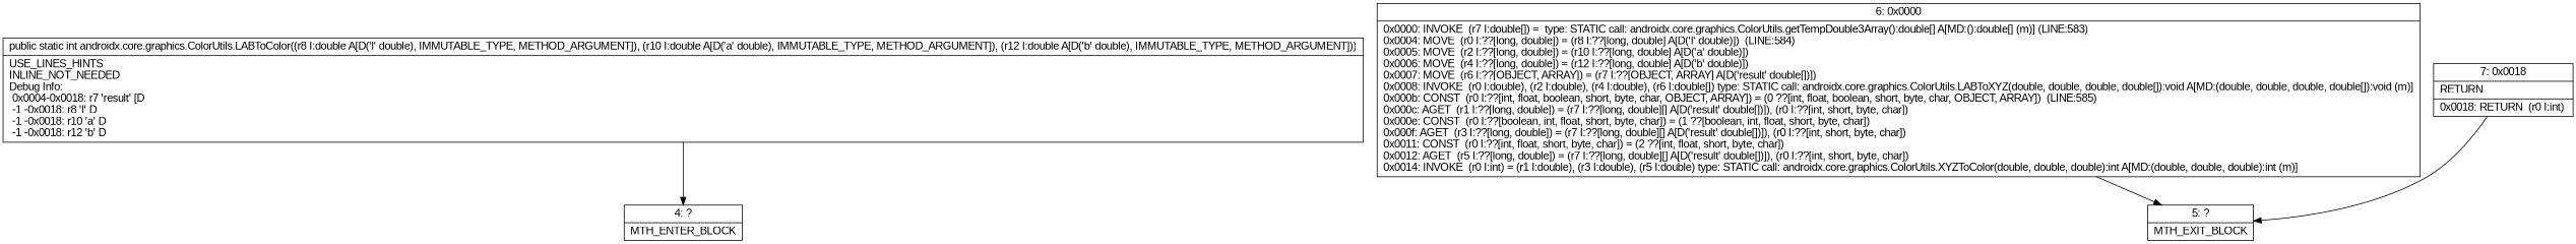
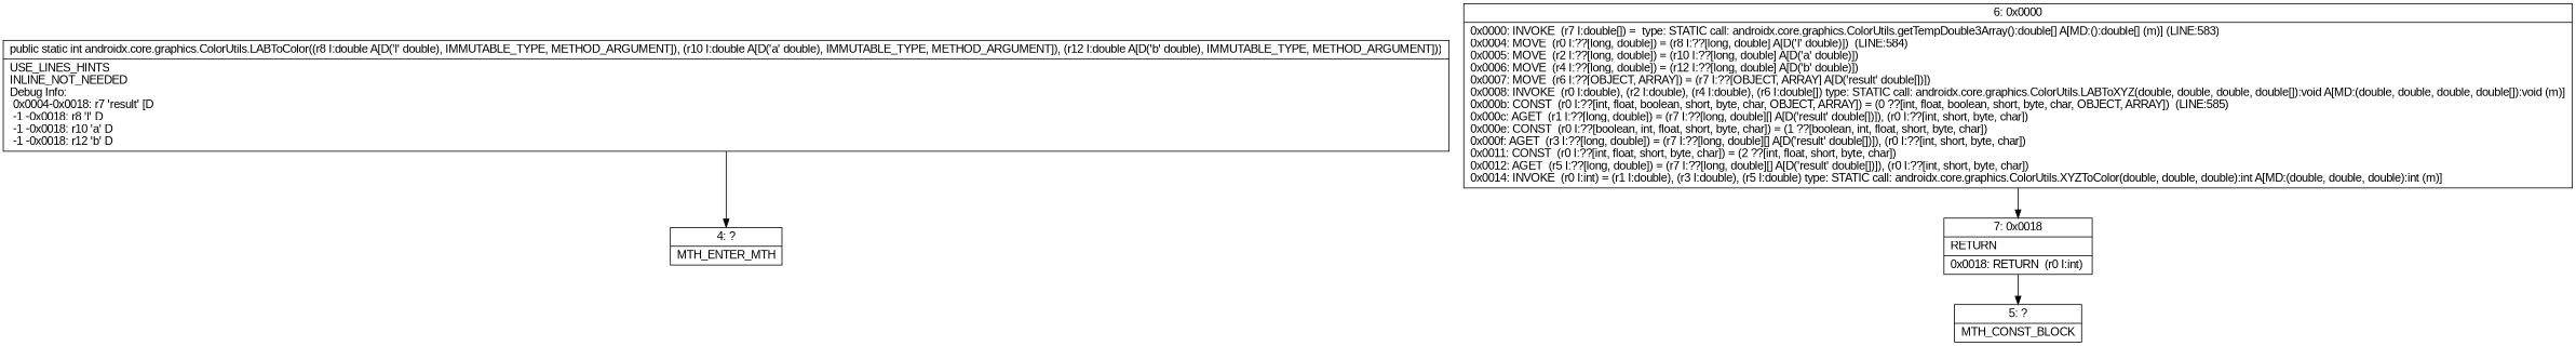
  digraph {
    fontname="Liberation Sans"
    node [fontname="Liberation Sans" shape=record]
    edge [fontname="Liberation Sans"]
-   n1 [label="{4\:\ ?|MTH_ENTER_BLOCK\l}"]
+   n1 [label="{4\:\ ?|MTH_ENTER_MTH\l}"]
    n2 [label="{6\:\ 0x0000|0x0000: INVOKE  (r7 I:double[]) =  type: STATIC call: androidx.core.graphics.ColorUtils.getTempDouble3Array():double[] A[MD:():double[] (m)] (LINE:583)\l0x0004: MOVE  (r0 I:??[long, double]) = (r8 I:??[long, double] A[D('l' double)])  (LINE:584)\l0x0005: MOVE  (r2 I:??[long, double]) = (r10 I:??[long, double] A[D('a' double)]) \l0x0006: MOVE  (r4 I:??[long, double]) = (r12 I:??[long, double] A[D('b' double)]) \l0x0007: MOVE  (r6 I:??[OBJECT, ARRAY]) = (r7 I:??[OBJECT, ARRAY] A[D('result' double[])]) \l0x0008: INVOKE  (r0 I:double), (r2 I:double), (r4 I:double), (r6 I:double[]) type: STATIC call: androidx.core.graphics.ColorUtils.LABToXYZ(double, double, double, double[]):void A[MD:(double, double, double, double[]):void (m)]\l0x000b: CONST  (r0 I:??[int, float, boolean, short, byte, char, OBJECT, ARRAY]) = (0 ??[int, float, boolean, short, byte, char, OBJECT, ARRAY])  (LINE:585)\l0x000c: AGET  (r1 I:??[long, double]) = (r7 I:??[long, double][] A[D('result' double[])]), (r0 I:??[int, short, byte, char]) \l0x000e: CONST  (r0 I:??[boolean, int, float, short, byte, char]) = (1 ??[boolean, int, float, short, byte, char]) \l0x000f: AGET  (r3 I:??[long, double]) = (r7 I:??[long, double][] A[D('result' double[])]), (r0 I:??[int, short, byte, char]) \l0x0011: CONST  (r0 I:??[int, float, short, byte, char]) = (2 ??[int, float, short, byte, char]) \l0x0012: AGET  (r5 I:??[long, double]) = (r7 I:??[long, double][] A[D('result' double[])]), (r0 I:??[int, short, byte, char]) \l0x0014: INVOKE  (r0 I:int) = (r1 I:double), (r3 I:double), (r5 I:double) type: STATIC call: androidx.core.graphics.ColorUtils.XYZToColor(double, double, double):int A[MD:(double, double, double):int (m)]\l}"]
    n3 [label="{7\:\ 0x0018|RETURN\l|0x0018: RETURN  (r0 I:int) \l}"]
-   n4 [label="{5\:\ ?|MTH_EXIT_BLOCK\l}"]
+   n4 [label="{5\:\ ?|MTH_CONST_BLOCK\l}"]
    n5 [label="{public static int androidx.core.graphics.ColorUtils.LABToColor((r8 I:double A[D('l' double), IMMUTABLE_TYPE, METHOD_ARGUMENT]), (r10 I:double A[D('a' double), IMMUTABLE_TYPE, METHOD_ARGUMENT]), (r12 I:double A[D('b' double), IMMUTABLE_TYPE, METHOD_ARGUMENT]))  | USE_LINES_HINTS\lINLINE_NOT_NEEDED\lDebug Info:\l  0x0004\-0x0018: r7 'result' [D\l  \-1 \-0x0018: r8 'l' D\l  \-1 \-0x0018: r10 'a' D\l  \-1 \-0x0018: r12 'b' D\l}"]
-   n2 -> n4
+   n2 -> n3
    n3 -> n4
    n5 -> n1
  }
